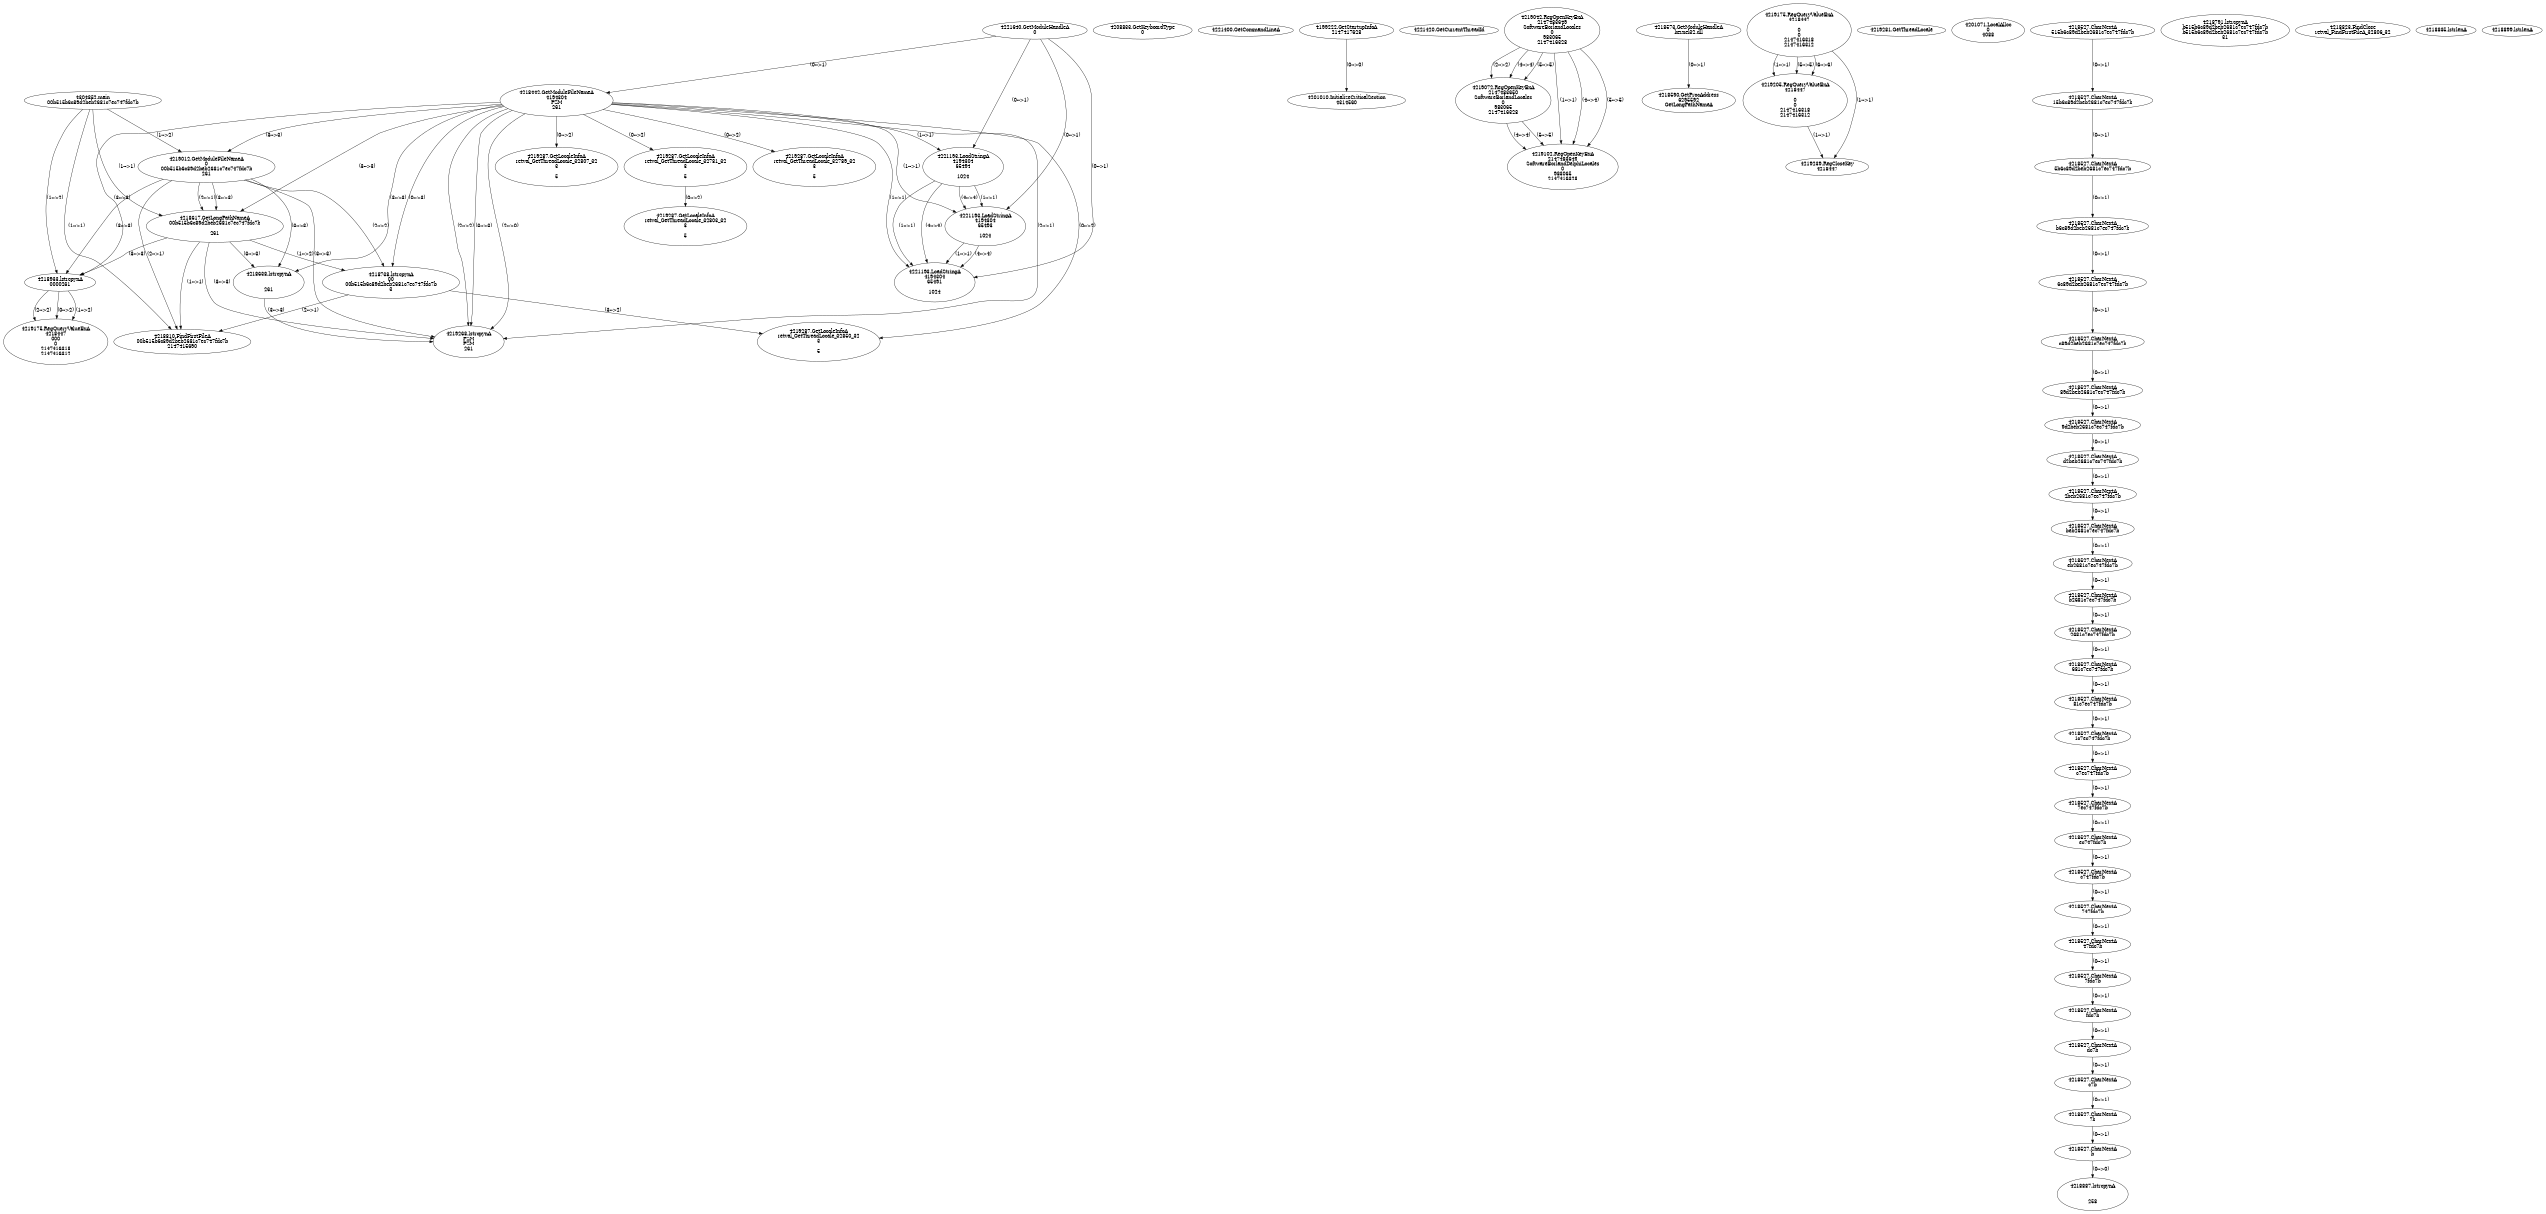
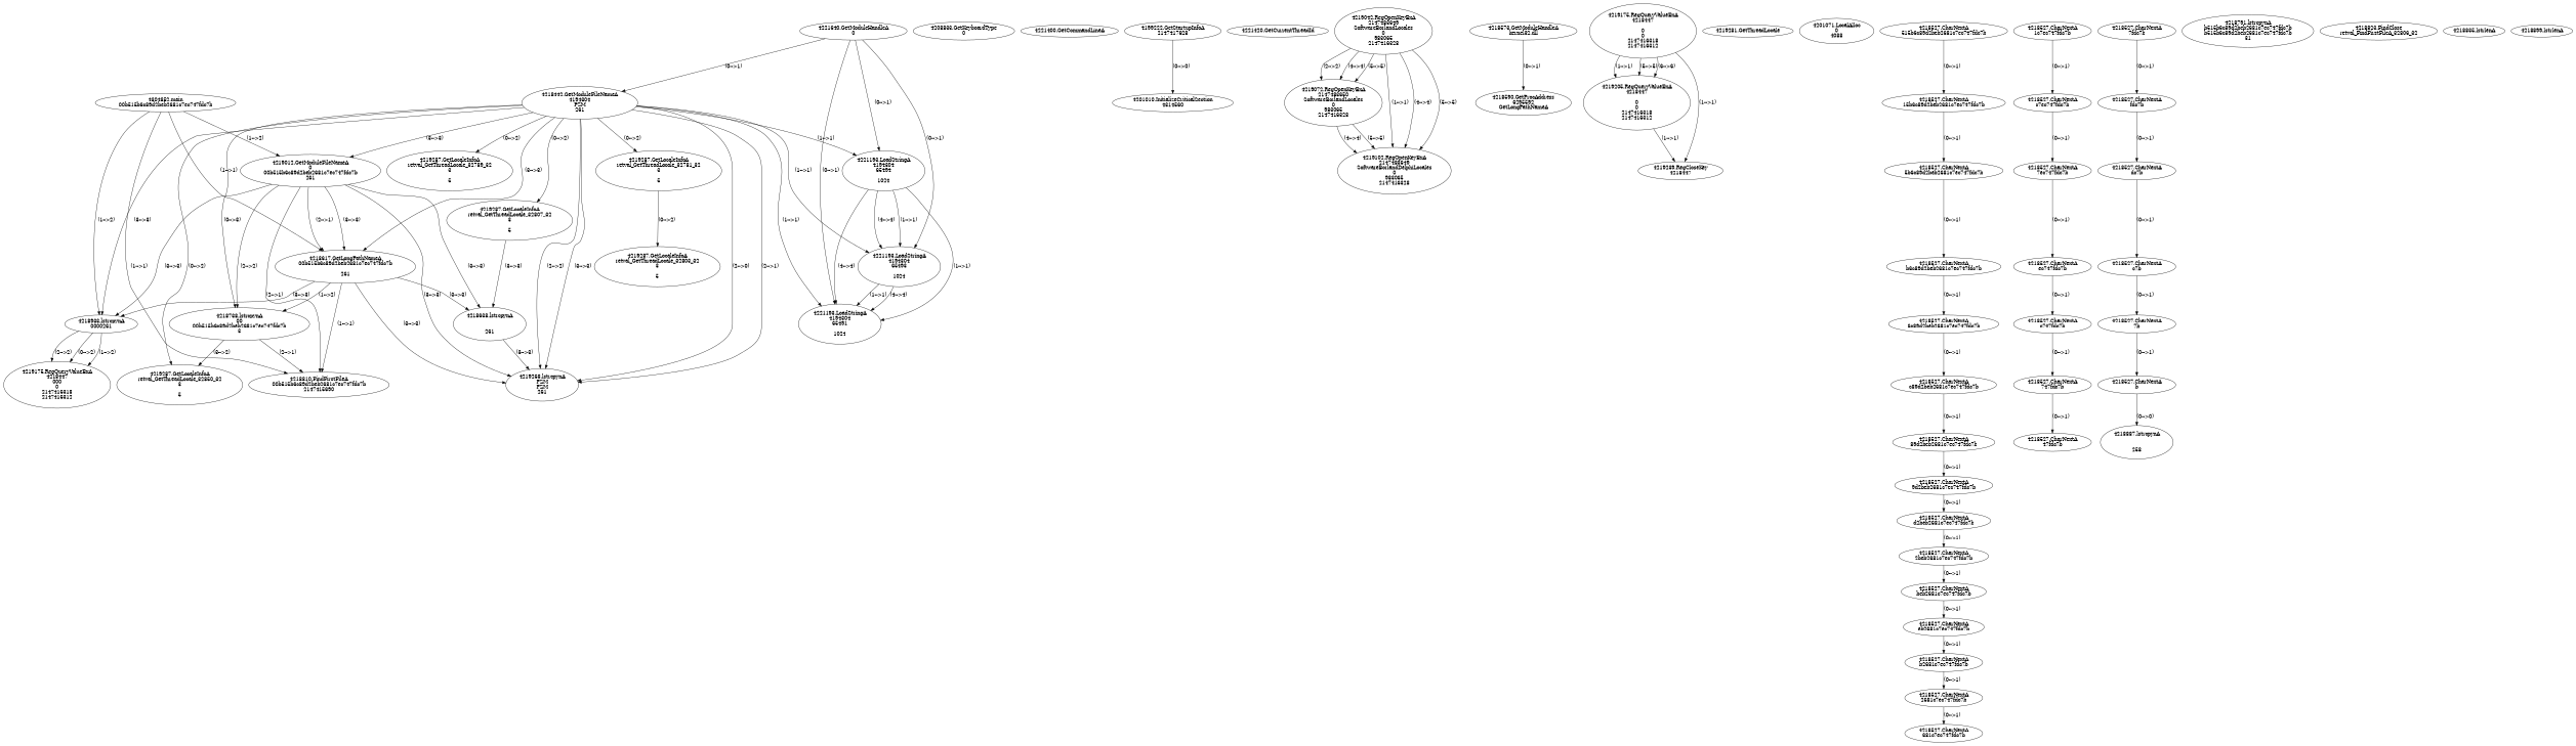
  digraph {
    n1 [label="4304852.main\n00b515b6c89d2beb2681c7ec747fdc7b"]
    n2 [label="4219012.GetModuleFileNameA\n0\n00b515b6c89d2beb2681c7ec747fdc7b\n261"]
    n3 [label="4218617.GetLongPathNameA\n00b515b6c89d2beb2681c7ec747fdc7b\n\n261"]
    n4 [label="4218810.FindFirstFileA\n00b515b6c89d2beb2681c7ec747fdc7b\n2147415690"]
    n5 [label="4218933.lstrcpynA\n0000261"]
    n6 [label="4218738.lstrcpynA\n00\n00b515b6c89d2beb2681c7ec747fdc7b\n3"]
    n7 [label="4218638.lstrcpynA\n\n\n261"]
    n8 [label="4219268.lstrcpynA\nPZM\nPZM\n261"]
    n9 [label="4219287.GetLocaleInfoA\nretval_GetThreadLocale_32850_32\n3\n\n5"]
    n10 [label="4221640.GetModuleHandleA\n0"]
    n11 [label="4218442.GetModuleFileNameA\n4194304\nPZM\n261"]
    n12 [label="4221193.LoadStringA\n4194304\n65494\n\n1024"]
    n13 [label="4221193.LoadStringA\n4194304\n65493\n\n1024"]
    n14 [label="4221193.LoadStringA\n4194304\n65491\n\n1024"]
    n15 [label="4219287.GetLocaleInfoA\nretval_GetThreadLocale_32807_32\n3\n\n5"]
    n16 [label="4219287.GetLocaleInfoA\nretval_GetThreadLocale_32781_32\n3\n\n5"]
    n17 [label="4219287.GetLocaleInfoA\nretval_GetThreadLocale_32789_32\n3\n\n5"]
    n18 [label="4208833.GetKeyboardType\n0"]
    n19 [label="4221400.GetCommandLineA\n"]
    n20 [label="4199222.GetStartupInfoA\n2147417628"]
    n21 [label="4201010.InitializeCriticalSection\n4314560"]
    n22 [label="4221420.GetCurrentThreadId\n"]
    n23 [label="4219287.GetLocaleInfoA\nretval_GetThreadLocale_32803_32\n3\n\n5"]
    n24 [label="4219175.RegQueryValueExA\n4218447\n000\n0\n2147416318\n2147416312"]
    n25 [label="4219042.RegOpenKeyExA\n2147483649\nSoftware\Borland\Locales\n0\n983065\n2147416328"]
    n26 [label="4219072.RegOpenKeyExA\n2147483650\nSoftware\Borland\Locales\n0\n983065\n2147416328"]
    n27 [label="4219102.RegOpenKeyExA\n2147483649\nSoftware\Borland\Delphi\Locales\n0\n983065\n2147416328"]
    n28 [label="4218573.GetModuleHandleA\nkernel32.dll"]
    n29 [label="4218590.GetProcAddress\n6295592\nGetLongPathNameA"]
    n30 [label="4219175.RegQueryValueExA\n4218447\n\n0\n0\n2147416318\n2147416312"]
    n31 [label="4219205.RegQueryValueExA\n4218447\n\n0\n0\n2147416318\n2147416312"]
    n32 [label="4219239.RegCloseKey\n4218447"]
    n33 [label="4219281.GetThreadLocale\n"]
    n34 [label="4201071.LocalAlloc\n0\n4088"]
    n35 [label="4218527.CharNextA\n515b6c89d2beb2681c7ec747fdc7b"]
    n36 [label="4218527.CharNextA\n15b6c89d2beb2681c7ec747fdc7b"]
    n37 [label="4218527.CharNextA\n5b6c89d2beb2681c7ec747fdc7b"]
    n38 [label="4218527.CharNextA\nb6c89d2beb2681c7ec747fdc7b"]
    n39 [label="4218527.CharNextA\n6c89d2beb2681c7ec747fdc7b"]
    n40 [label="4218527.CharNextA\nc89d2beb2681c7ec747fdc7b"]
    n41 [label="4218527.CharNextA\n89d2beb2681c7ec747fdc7b"]
    n42 [label="4218527.CharNextA\n9d2beb2681c7ec747fdc7b"]
    n43 [label="4218527.CharNextA\nd2beb2681c7ec747fdc7b"]
    n44 [label="4218527.CharNextA\n2beb2681c7ec747fdc7b"]
    n45 [label="4218527.CharNextA\nbeb2681c7ec747fdc7b"]
    n46 [label="4218527.CharNextA\neb2681c7ec747fdc7b"]
    n47 [label="4218527.CharNextA\nb2681c7ec747fdc7b"]
    n48 [label="4218527.CharNextA\n2681c7ec747fdc7b"]
    n49 [label="4218527.CharNextA\n681c7ec747fdc7b"]
-   n50 [label="4218527.CharNextA\n81c7ec747fdc7b"]
    n51 [label="4218527.CharNextA\n1c7ec747fdc7b"]
    n52 [label="4218527.CharNextA\nc7ec747fdc7b"]
    n53 [label="4218527.CharNextA\n7ec747fdc7b"]
    n54 [label="4218527.CharNextA\nec747fdc7b"]
    n55 [label="4218527.CharNextA\nc747fdc7b"]
    n56 [label="4218527.CharNextA\n747fdc7b"]
    n57 [label="4218527.CharNextA\n47fdc7b"]
    n58 [label="4218527.CharNextA\n7fdc7b"]
    n59 [label="4218527.CharNextA\nfdc7b"]
    n60 [label="4218527.CharNextA\ndc7b"]
    n61 [label="4218527.CharNextA\nc7b"]
    n62 [label="4218527.CharNextA\n7b"]
    n63 [label="4218527.CharNextA\nb"]
    n64 [label="4218887.lstrcpynA\n\n\n258"]
    n65 [label="4218791.lstrcpynA\nb515b6c89d2beb2681c7ec747fdc7b\nb515b6c89d2beb2681c7ec747fdc7b\n31"]
    n66 [label="4218823.FindClose\nretval_FindFirstFileA_32806_32"]
    n67 [label="4218835.lstrlenA\n"]
    n68 [label="4218899.lstrlenA\n"]
    n1 -> n2 [label="(1-->2)"]
    n1 -> n3 [label="(1-->1)"]
    n1 -> n4 [label="(1-->1)"]
    n1 -> n5 [label="(1-->2)"]
    n2 -> n3 [label="(2-->1)"]
    n2 -> n3 [label="(3-->3)"]
    n2 -> n4 [label="(2-->1)"]
    n2 -> n5 [label="(3-->3)"]
    n2 -> n6 [label="(2-->2)"]
    n2 -> n7 [label="(3-->3)"]
    n2 -> n8 [label="(3-->3)"]
    n3 -> n4 [label="(1-->1)"]
    n3 -> n5 [label="(3-->3)"]
    n3 -> n6 [label="(1-->2)"]
    n3 -> n7 [label="(3-->3)"]
    n3 -> n8 [label="(3-->3)"]
    n5 -> n24 [label="(1-->2)"]
    n5 -> n24 [label="(2-->2)"]
    n5 -> n24 [label="(0-->2)"]
    n6 -> n4 [label="(2-->1)"]
    n6 -> n9 [label="(3-->2)"]
    n7 -> n8 [label="(3-->3)"]
    n10 -> n11 [label="(0-->1)"]
    n10 -> n12 [label="(0-->1)"]
    n10 -> n13 [label="(0-->1)"]
    n10 -> n14 [label="(0-->1)"]
    n11 -> n2 [label="(3-->3)"]
    n11 -> n3 [label="(3-->3)"]
    n11 -> n5 [label="(3-->3)"]
    n11 -> n6 [label="(0-->3)"]
-   n11 -> n7 [label="(3-->3)"]
+   n15 -> n7 [label="(3-->3)"]
    n11 -> n8 [label="(2-->1)"]
    n11 -> n8 [label="(2-->2)"]
    n11 -> n8 [label="(3-->3)"]
    n11 -> n8 [label="(2-->0)"]
    n11 -> n9 [label="(0-->2)"]
    n11 -> n12 [label="(1-->1)"]
    n11 -> n13 [label="(1-->1)"]
    n11 -> n14 [label="(1-->1)"]
    n11 -> n15 [label="(0-->2)"]
    n11 -> n16 [label="(0-->2)"]
    n11 -> n17 [label="(0-->2)"]
    n12 -> n13 [label="(1-->1)"]
    n12 -> n13 [label="(4-->4)"]
    n12 -> n14 [label="(1-->1)"]
    n12 -> n14 [label="(4-->4)"]
    n13 -> n14 [label="(1-->1)"]
    n13 -> n14 [label="(4-->4)"]
    n16 -> n23 [label="(0-->2)"]
    n20 -> n21 [label="(0-->0)"]
    n25 -> n26 [label="(2-->2)"]
    n25 -> n26 [label="(4-->4)"]
    n25 -> n26 [label="(5-->5)"]
    n25 -> n27 [label="(1-->1)"]
    n25 -> n27 [label="(4-->4)"]
    n25 -> n27 [label="(5-->5)"]
    n26 -> n27 [label="(4-->4)"]
    n26 -> n27 [label="(5-->5)"]
    n28 -> n29 [label="(0-->1)"]
    n30 -> n31 [label="(1-->1)"]
    n30 -> n31 [label="(5-->5)"]
    n30 -> n31 [label="(6-->6)"]
    n30 -> n32 [label="(1-->1)"]
    n31 -> n32 [label="(1-->1)"]
    n35 -> n36 [label="(0-->1)"]
    n36 -> n37 [label="(0-->1)"]
    n37 -> n38 [label="(0-->1)"]
    n38 -> n39 [label="(0-->1)"]
    n39 -> n40 [label="(0-->1)"]
    n40 -> n41 [label="(0-->1)"]
    n41 -> n42 [label="(0-->1)"]
    n42 -> n43 [label="(0-->1)"]
    n43 -> n44 [label="(0-->1)"]
    n44 -> n45 [label="(0-->1)"]
    n45 -> n46 [label="(0-->1)"]
    n46 -> n47 [label="(0-->1)"]
    n47 -> n48 [label="(0-->1)"]
    n48 -> n49 [label="(0-->1)"]
-   n49 -> n50 [label="(0-->1)"]
-   n50 -> n51 [label="(0-->1)"]
    n51 -> n52 [label="(0-->1)"]
    n52 -> n53 [label="(0-->1)"]
    n53 -> n54 [label="(0-->1)"]
    n54 -> n55 [label="(0-->1)"]
    n55 -> n56 [label="(0-->1)"]
    n56 -> n57 [label="(0-->1)"]
-   n57 -> n58 [label="(0-->1)"]
    n58 -> n59 [label="(0-->1)"]
    n59 -> n60 [label="(0-->1)"]
    n60 -> n61 [label="(0-->1)"]
    n61 -> n62 [label="(0-->1)"]
    n62 -> n63 [label="(0-->1)"]
    n63 -> n64 [label="(0-->0)"]
  }
